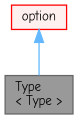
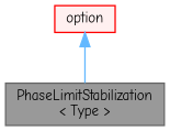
  digraph {
    fontname="Comic Neue"
    node [fontname="Comic Neue" fontsize=10 shape=box style=filled]
-   n1 [color=gray40 fillcolor=grey60 fontcolor=black height=0.2 label="Type\l\< Type \>" width=0.4]
+   n1 [color=gray40 fillcolor=grey60 fontcolor=black height=0.2 label="PhaseLimitStabilization\l\< Type \>" width=0.4]
    n2 [color=red fillcolor="#FFF0F0" height=0.2 label=option width=0.4]
    n2 -> n1 [color=steelblue1 dir=back fontname="Comic Neue" fontsize=10 labelfontname=Helvetica labelfontsize=10 style=solid]
  }
